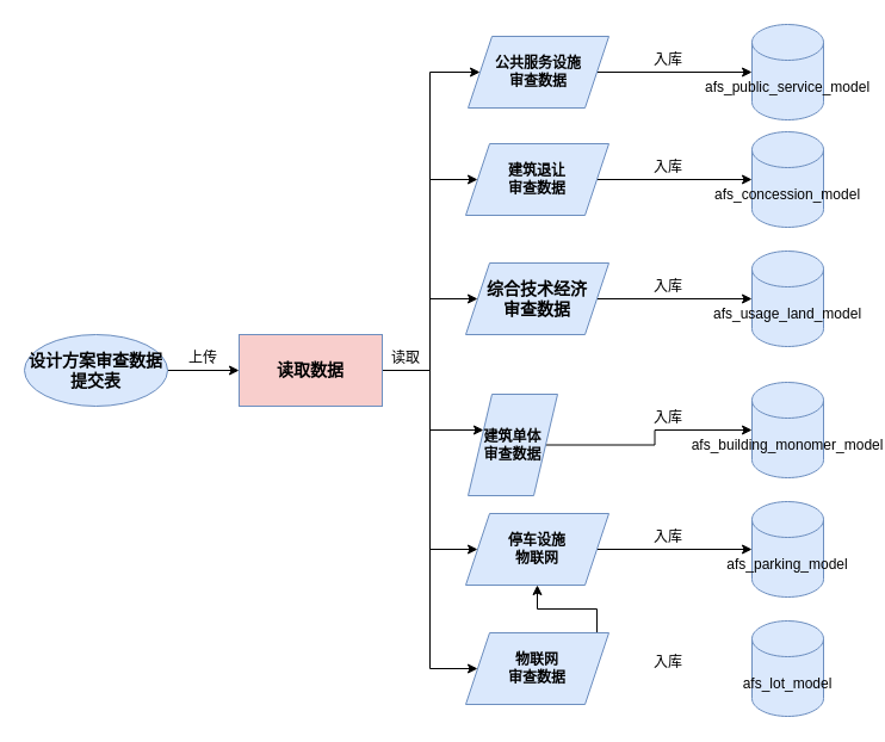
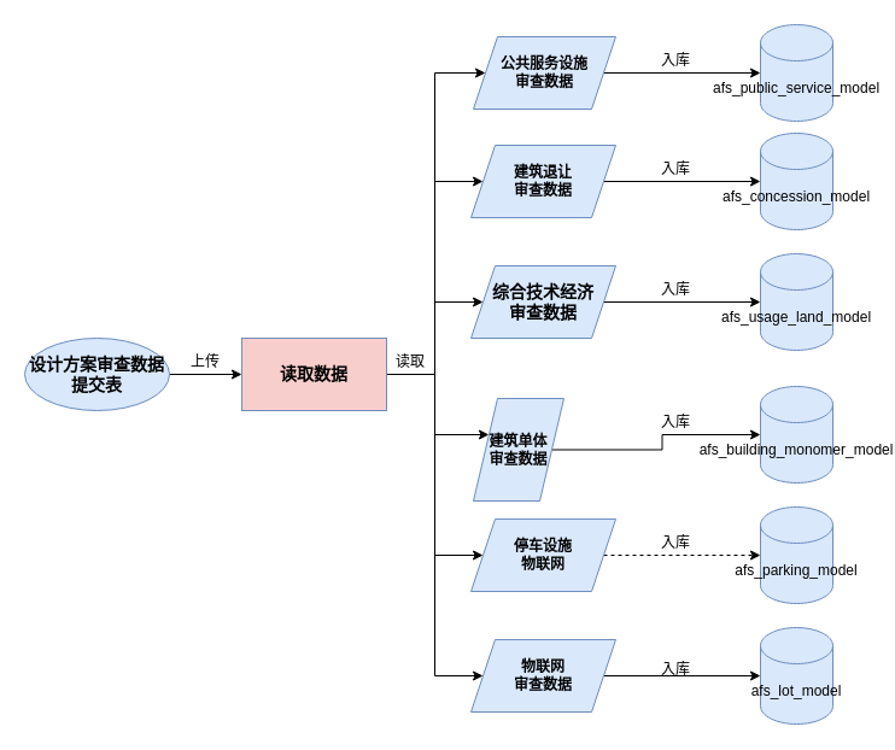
  <mxCell id="0" />
  <mxCell id="1" parent="0" />
  <mxCell id="2" style="edgeStyle=orthogonalEdgeStyle;rounded=0;orthogonalLoop=1;jettySize=auto;html=1;exitX=1;exitY=0.5;exitDx=0;exitDy=0;entryX=0;entryY=0.5;entryDx=0;entryDy=0;" edge="1" parent="1" source="3" target="10"><mxGeometry relative="1" as="geometry" /></mxCell>
  <mxCell id="3" value="&lt;h3&gt;设计方案审查数据提交表&lt;/h3&gt;" style="ellipse;whiteSpace=wrap;html=1;fillColor=#dae8fc;strokeColor=#6c8ebf;" vertex="1" parent="1"><mxGeometry x="20" y="280" width="120" height="60" as="geometry" /></mxCell>
  <mxCell id="4" style="edgeStyle=orthogonalEdgeStyle;rounded=0;orthogonalLoop=1;jettySize=auto;html=1;exitX=1;exitY=0.5;exitDx=0;exitDy=0;" edge="1" parent="1" source="10" target="13"><mxGeometry relative="1" as="geometry"><Array as="points"><mxPoint x="360" y="310" /><mxPoint x="360" y="360" /></Array></mxGeometry></mxCell>
  <mxCell id="5" style="edgeStyle=orthogonalEdgeStyle;rounded=0;orthogonalLoop=1;jettySize=auto;html=1;exitX=1;exitY=0.5;exitDx=0;exitDy=0;entryX=0;entryY=0.5;entryDx=0;entryDy=0;" edge="1" parent="1" source="10" target="24"><mxGeometry relative="1" as="geometry"><Array as="points"><mxPoint x="360" y="310" /><mxPoint x="360" y="250" /></Array></mxGeometry></mxCell>
  <mxCell id="6" style="edgeStyle=orthogonalEdgeStyle;rounded=0;orthogonalLoop=1;jettySize=auto;html=1;exitX=1;exitY=0.5;exitDx=0;exitDy=0;entryX=0;entryY=0.5;entryDx=0;entryDy=0;" edge="1" parent="1" source="10" target="22"><mxGeometry relative="1" as="geometry"><Array as="points"><mxPoint x="360" y="310" /><mxPoint x="360" y="150" /></Array></mxGeometry></mxCell>
  <mxCell id="7" style="edgeStyle=orthogonalEdgeStyle;rounded=0;orthogonalLoop=1;jettySize=auto;html=1;exitX=1;exitY=0.5;exitDx=0;exitDy=0;entryX=0;entryY=0.5;entryDx=0;entryDy=0;" edge="1" parent="1" source="10" target="16"><mxGeometry relative="1" as="geometry"><Array as="points"><mxPoint x="360" y="310" /><mxPoint x="360" y="60" /></Array></mxGeometry></mxCell>
  <mxCell id="8" style="edgeStyle=orthogonalEdgeStyle;rounded=0;orthogonalLoop=1;jettySize=auto;html=1;exitX=1;exitY=0.5;exitDx=0;exitDy=0;entryX=0;entryY=0.5;entryDx=0;entryDy=0;" edge="1" parent="1" source="10" target="20"><mxGeometry relative="1" as="geometry"><Array as="points"><mxPoint x="360" y="310" /><mxPoint x="360" y="460" /></Array></mxGeometry></mxCell>
  <mxCell id="9" style="edgeStyle=orthogonalEdgeStyle;rounded=0;orthogonalLoop=1;jettySize=auto;html=1;exitX=1;exitY=0.5;exitDx=0;exitDy=0;entryX=0;entryY=0.5;entryDx=0;entryDy=0;" edge="1" parent="1" source="10" target="18"><mxGeometry relative="1" as="geometry"><Array as="points"><mxPoint x="360" y="310" /><mxPoint x="360" y="560" /></Array></mxGeometry></mxCell>
  <mxCell id="10" value="&lt;h3&gt;读取数据&lt;/h3&gt;" style="rounded=0;whiteSpace=wrap;html=1;fillColor=#f8cecc;strokeColor=#6c8ebf;" vertex="1" parent="1"><mxGeometry x="200" y="280" width="120" height="60" as="geometry" /></mxCell>
  <mxCell id="11" value="上传" style="text;html=1;strokeColor=none;fillColor=none;align=center;verticalAlign=middle;whiteSpace=wrap;rounded=0;" vertex="1" parent="1"><mxGeometry x="150" y="290" width="40" height="20" as="geometry" /></mxCell>
  <mxCell id="12" style="edgeStyle=orthogonalEdgeStyle;rounded=0;orthogonalLoop=1;jettySize=auto;html=1;exitX=1;exitY=0.5;exitDx=0;exitDy=0;entryX=0;entryY=0.5;entryDx=0;entryDy=0;entryPerimeter=0;" edge="1" parent="1" source="13" target="27"><mxGeometry relative="1" as="geometry" /></mxCell>
  <mxCell id="13" value="&lt;pre&gt;&lt;b&gt;建筑单体&lt;br&gt;审查数据&lt;/b&gt;&lt;/pre&gt;" style="shape=parallelogram;perimeter=parallelogramPerimeter;whiteSpace=wrap;html=1;fixedSize=1;fillColor=#dae8fc;strokeColor=#6c8ebf;" vertex="1" parent="1"><mxGeometry x="392" y="330" width="75" height="85" as="geometry" /></mxCell>
  <mxCell id="14" value="读取" style="text;html=1;strokeColor=none;fillColor=none;align=center;verticalAlign=middle;whiteSpace=wrap;rounded=0;" vertex="1" parent="1"><mxGeometry x="320" y="290" width="40" height="20" as="geometry" /></mxCell>
  <mxCell id="15" style="edgeStyle=orthogonalEdgeStyle;rounded=0;orthogonalLoop=1;jettySize=auto;html=1;exitX=1;exitY=0.5;exitDx=0;exitDy=0;entryX=0;entryY=0.5;entryDx=0;entryDy=0;entryPerimeter=0;" edge="1" parent="1" source="16" target="30"><mxGeometry relative="1" as="geometry" /></mxCell>
  <mxCell id="16" value="&lt;pre&gt;&lt;b&gt;公共服务设施&lt;br&gt;审查数据&lt;/b&gt;&lt;/pre&gt;" style="shape=parallelogram;perimeter=parallelogramPerimeter;whiteSpace=wrap;html=1;fixedSize=1;fillColor=#dae8fc;strokeColor=#6c8ebf;" vertex="1" parent="1"><mxGeometry x="392" y="30" width="118" height="60" as="geometry" /></mxCell>
- <mxCell id="17" style="edgeStyle=orthogonalEdgeStyle;rounded=0;orthogonalLoop=1;jettySize=auto;html=1;exitX=1;exitY=0.5;exitDx=0;exitDy=0;" edge="1" parent="1" source="18" target="20"><mxGeometry relative="1" as="geometry" /></mxCell>
+ <mxCell id="17" style="edgeStyle=orthogonalEdgeStyle;rounded=0;orthogonalLoop=1;jettySize=auto;html=1;exitX=1;exitY=0.5;exitDx=0;exitDy=0;entryX=0;entryY=0.5;entryDx=0;entryDy=0;entryPerimeter=0;" edge="1" parent="1" source="18" target="25"><mxGeometry relative="1" as="geometry" /></mxCell>
  <mxCell id="18" value="&lt;pre&gt;&lt;b&gt;物联网&lt;br&gt;审查数据&lt;/b&gt;&lt;/pre&gt;" style="shape=parallelogram;perimeter=parallelogramPerimeter;whiteSpace=wrap;html=1;fixedSize=1;fillColor=#dae8fc;strokeColor=#6c8ebf;" vertex="1" parent="1"><mxGeometry x="390" y="530" width="120" height="60" as="geometry" /></mxCell>
- <mxCell id="19" style="edgeStyle=orthogonalEdgeStyle;rounded=0;orthogonalLoop=1;jettySize=auto;html=1;exitX=1;exitY=0.5;exitDx=0;exitDy=0;entryX=0;entryY=0.5;entryDx=0;entryDy=0;entryPerimeter=0;" edge="1" parent="1" source="20" target="26"><mxGeometry relative="1" as="geometry" /></mxCell>
+ <mxCell id="19" style="edgeStyle=orthogonalEdgeStyle;rounded=0;orthogonalLoop=1;jettySize=auto;html=1;exitX=1;exitY=0.5;exitDx=0;exitDy=0;entryX=0;entryY=0.5;entryDx=0;entryDy=0;entryPerimeter=0;dashed=1;" edge="1" parent="1" source="20" target="26"><mxGeometry relative="1" as="geometry" /></mxCell>
  <mxCell id="20" value="&lt;pre&gt;&lt;b&gt;停车设施&lt;br&gt;物联网&lt;/b&gt;&lt;/pre&gt;" style="shape=parallelogram;perimeter=parallelogramPerimeter;whiteSpace=wrap;html=1;fixedSize=1;fillColor=#dae8fc;strokeColor=#6c8ebf;" vertex="1" parent="1"><mxGeometry x="390" y="430" width="120" height="60" as="geometry" /></mxCell>
  <mxCell id="21" style="edgeStyle=orthogonalEdgeStyle;rounded=0;orthogonalLoop=1;jettySize=auto;html=1;exitX=1;exitY=0.5;exitDx=0;exitDy=0;" edge="1" parent="1" source="22" target="29"><mxGeometry relative="1" as="geometry" /></mxCell>
  <mxCell id="22" value="&lt;pre&gt;&lt;b&gt;建筑退让&lt;br&gt;审查数据&lt;/b&gt;&lt;/pre&gt;" style="shape=parallelogram;perimeter=parallelogramPerimeter;whiteSpace=wrap;html=1;fixedSize=1;fillColor=#dae8fc;strokeColor=#6c8ebf;" vertex="1" parent="1"><mxGeometry x="390" y="120" width="120" height="60" as="geometry" /></mxCell>
  <mxCell id="23" style="edgeStyle=orthogonalEdgeStyle;rounded=0;orthogonalLoop=1;jettySize=auto;html=1;exitX=1;exitY=0.5;exitDx=0;exitDy=0;" edge="1" parent="1" source="24" target="28"><mxGeometry relative="1" as="geometry" /></mxCell>
  <mxCell id="24" value="&lt;h3&gt;综合技术经济&lt;br&gt;审查数据&lt;/h3&gt;" style="shape=parallelogram;perimeter=parallelogramPerimeter;whiteSpace=wrap;html=1;fixedSize=1;fillColor=#dae8fc;strokeColor=#6c8ebf;" vertex="1" parent="1"><mxGeometry x="390" y="220" width="120" height="60" as="geometry" /></mxCell>
  <mxCell id="25" value="afs_lot_model" style="shape=cylinder3;whiteSpace=wrap;html=1;boundedLbl=1;backgroundOutline=1;size=15;fillColor=#dae8fc;strokeColor=#6c8ebf;" vertex="1" parent="1"><mxGeometry x="630" y="520" width="60" height="80" as="geometry" /></mxCell>
  <mxCell id="26" value="afs_parking_model" style="shape=cylinder3;whiteSpace=wrap;html=1;boundedLbl=1;backgroundOutline=1;size=15;fillColor=#dae8fc;strokeColor=#6c8ebf;" vertex="1" parent="1"><mxGeometry x="630" y="420" width="60" height="80" as="geometry" /></mxCell>
  <mxCell id="27" value="afs_building_monomer_model" style="shape=cylinder3;whiteSpace=wrap;html=1;boundedLbl=1;backgroundOutline=1;size=15;fillColor=#dae8fc;strokeColor=#6c8ebf;" vertex="1" parent="1"><mxGeometry x="630" y="320" width="60" height="80" as="geometry" /></mxCell>
  <mxCell id="28" value="afs_usage_land_model" style="shape=cylinder3;whiteSpace=wrap;html=1;boundedLbl=1;backgroundOutline=1;size=15;fillColor=#dae8fc;strokeColor=#6c8ebf;" vertex="1" parent="1"><mxGeometry x="630" y="210" width="60" height="80" as="geometry" /></mxCell>
  <mxCell id="29" value="afs_concession_model" style="shape=cylinder3;whiteSpace=wrap;html=1;boundedLbl=1;backgroundOutline=1;size=15;fillColor=#dae8fc;strokeColor=#6c8ebf;" vertex="1" parent="1"><mxGeometry x="630" y="110" width="60" height="80" as="geometry" /></mxCell>
  <mxCell id="30" value="afs_public_service_model" style="shape=cylinder3;whiteSpace=wrap;html=1;boundedLbl=1;backgroundOutline=1;size=15;fillColor=#dae8fc;strokeColor=#6c8ebf;" vertex="1" parent="1"><mxGeometry x="630" y="20" width="60" height="80" as="geometry" /></mxCell>
  <mxCell id="31" value="入库" style="text;html=1;strokeColor=none;fillColor=none;align=center;verticalAlign=middle;whiteSpace=wrap;rounded=0;" vertex="1" parent="1"><mxGeometry x="540" y="40" width="40" height="20" as="geometry" /></mxCell>
  <mxCell id="32" value="入库" style="text;html=1;strokeColor=none;fillColor=none;align=center;verticalAlign=middle;whiteSpace=wrap;rounded=0;" vertex="1" parent="1"><mxGeometry x="540" y="130" width="40" height="20" as="geometry" /></mxCell>
  <mxCell id="33" value="入库" style="text;html=1;strokeColor=none;fillColor=none;align=center;verticalAlign=middle;whiteSpace=wrap;rounded=0;" vertex="1" parent="1"><mxGeometry x="540" y="230" width="40" height="20" as="geometry" /></mxCell>
  <mxCell id="34" value="入库" style="text;html=1;strokeColor=none;fillColor=none;align=center;verticalAlign=middle;whiteSpace=wrap;rounded=0;" vertex="1" parent="1"><mxGeometry x="540" y="340" width="40" height="20" as="geometry" /></mxCell>
  <mxCell id="35" value="入库" style="text;html=1;strokeColor=none;fillColor=none;align=center;verticalAlign=middle;whiteSpace=wrap;rounded=0;" vertex="1" parent="1"><mxGeometry x="540" y="440" width="40" height="20" as="geometry" /></mxCell>
  <mxCell id="36" value="入库" style="text;html=1;strokeColor=none;fillColor=none;align=center;verticalAlign=middle;whiteSpace=wrap;rounded=0;" vertex="1" parent="1"><mxGeometry x="540" y="544.5" width="40" height="20" as="geometry" /></mxCell>
